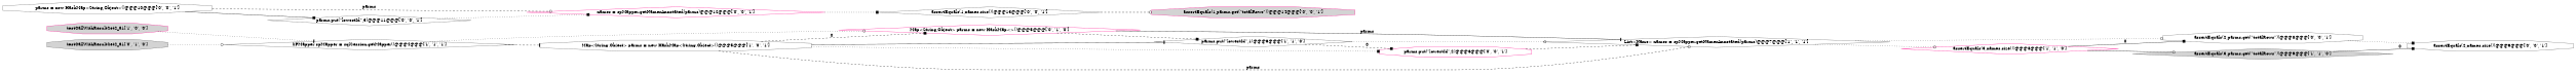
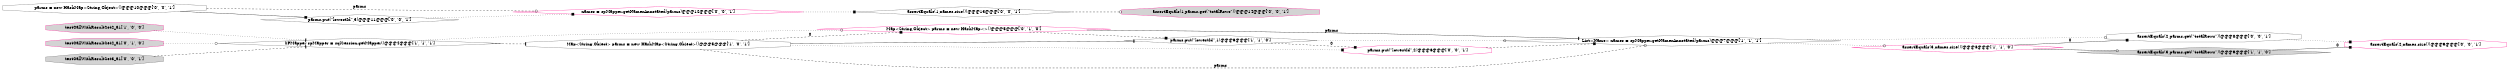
  digraph {
    rankdir=LR
    node [color=gray40 fillcolor=white shape=diamond style=filled]
    edge [arrowhead=box style=dotted]
    n1 [label="List<Name> names = spMapper.getNamesAnnotated(parms)@@@7@@@['1', '1', '1']"]
    n2 [label="assertEquals(2,parms.get(\"totalRows\"))@@@8@@@['0', '0', '1']" shape=octagon]
    n3 [color=deeppink label="assertEquals(3,names.size())@@@8@@@['1', '1', '0']"]
-   n4 [label="assertEquals(2,names.size())@@@9@@@['0', '0', '1']" shape=octagon]
+   n4 [color=deeppink label="assertEquals(2,names.size())@@@9@@@['0', '0', '1']" shape=octagon]
    n5 [fillcolor=lightgray label="assertEquals(3,parms.get(\"totalRows\"))@@@9@@@['1', '1', '0']"]
    n6 [label="parms = new HashMap<String,Object>()@@@10@@@['0', '0', '1']" shape=octagon]
    n7 [color=deeppink label="names = spMapper.getNamesAnnotated(parms)@@@12@@@['0', '0', '1']"]
    n8 [label="parms.put(\"lowestId\",3)@@@11@@@['0', '0', '1']"]
    n9 [label="assertEquals(1,names.size())@@@13@@@['0', '0', '1']"]
    n10 [color=deeppink fillcolor=lightgray label="testCallWithResultSet2_a1['1', '0', '0']" shape=octagon]
    n11 [label="SPMapper spMapper = sqlSession.getMapper()@@@4@@@['1', '1', '1']"]
    n12 [color=deeppink label="Map<String,Object> parms = new HashMap<>()@@@5@@@['0', '1', '0']"]
    n13 [label="Map<String,Object> parms = new HashMap<String,Object>()@@@5@@@['1', '0', '1']" shape=octagon]
    n14 [color=deeppink fillcolor=lightgray label="assertEquals(1,parms.get(\"totalRows\"))@@@14@@@['0', '0', '1']" shape=octagon]
-   n15 [fillcolor=lightgray label="testCallWithResultSet2_a1['0', '1', '0']" shape=octagon]
+   n15 [color=deeppink fillcolor=lightgray label="testCallWithResultSet2_a1['0', '1', '0']" shape=octagon]
    n16 [label="parms.put(\"lowestId\",1)@@@6@@@['1', '1', '0']"]
    n17 [color=deeppink label="parms.put(\"lowestId\",2)@@@6@@@['0', '0', '1']" shape=octagon]
+   n18 [fillcolor=lightgray label="testCallWithResultSet3_a1['0', '0', '1']" shape=octagon]
    n1 -> n2 [arrowhead=odot]
    n1 -> n3 [arrowhead=odot]
    n2 -> n4
    n3 -> n2 [label=0 style=solid]
    n3 -> n5 [arrowhead=odot style=solid]
    n5 -> n4 [label=0 style=solid]
    n6 -> n7 [arrowhead=odot label=parms style=dashed]
    n6 -> n8 [style=solid]
    n7 -> n9
    n8 -> n7
    n9 -> n14 [arrowhead=odot style=dashed]
    n10 -> n11 [arrowhead=tee]
    n11 -> n12 [arrowhead=odot]
    n11 -> n13 [arrowhead=tee style=dashed]
    n12 -> n1 [arrowhead=tee label=parms style=solid]
    n12 -> n16 [style=dashed]
    n13 -> n1 [arrowhead=odot label=parms style=dashed]
    n13 -> n12 [label=0 style=dashed]
    n13 -> n16 [arrowhead=tee style=solid]
    n13 -> n17
    n15 -> n11 [arrowhead=odot]
    n16 -> n1 [arrowhead=odot]
    n16 -> n17 [label=0 style=dashed]
    n17 -> n1 [style=dashed]
+   n18 -> n11 [arrowhead=tee style=dashed]
  }
